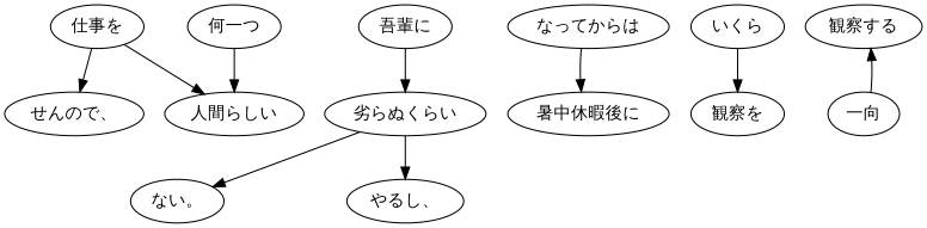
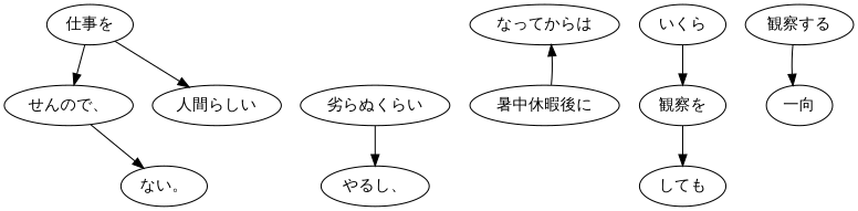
  digraph {
    n1 [label="やるし、"]
-   n2 [label="吾輩に"]
    n3 [label="劣らぬくらい"]
    n4 [label="せんので、"]
    n5 [label="ない。"]
    n6 [label="なってからは"]
    n7 [label="暑中休暇後に"]
-   n8 [label="何一つ"]
    n9 [label="人間らしい"]
    n10 [label="仕事を"]
    n11 [label="いくら"]
    n12 [label="観察を"]
+   n13 [label="しても"]
    n14 [label="観察する"]
    n15 [label="一向"]
-   n2 -> n3
    n3 -> n1
-   n3 -> n5
-   n6 -> n7
-   n8 -> n9
+   n4 -> n5
+   n7 -> n6
    n10 -> n4
    n10 -> n9
    n11 -> n12
-   n15 -> n14
+   n12 -> n13
+   n14 -> n15
  }
